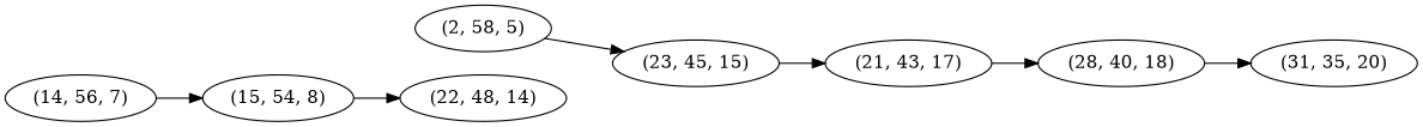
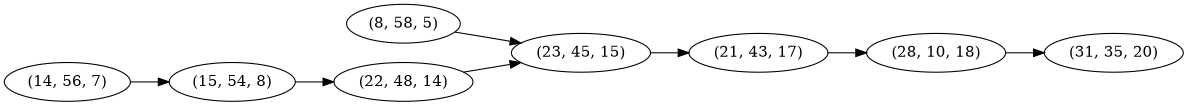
  digraph {
    rankdir=LR
-   "(8, 58, 5)" [label="(2, 58, 5)"]
+   "(8, 58, 5)"
    "(23, 45, 15)"
    "(14, 56, 7)"
    "(15, 54, 8)"
    "(22, 48, 14)"
    n6 [label="(21, 43, 17)"]
-   "(28, 40, 18)"
+   "(28, 40, 18)" [label="(28, 10, 18)"]
    n8 [label="(31, 35, 20)"]
    "(8, 58, 5)" -> "(23, 45, 15)"
    "(23, 45, 15)" -> n6
    "(14, 56, 7)" -> "(15, 54, 8)"
    "(15, 54, 8)" -> "(22, 48, 14)"
+   "(22, 48, 14)" -> "(23, 45, 15)"
    n6 -> "(28, 40, 18)"
    "(28, 40, 18)" -> n8
  }
